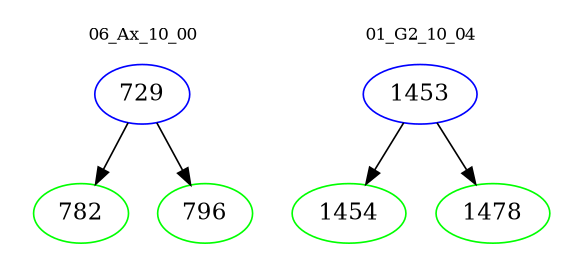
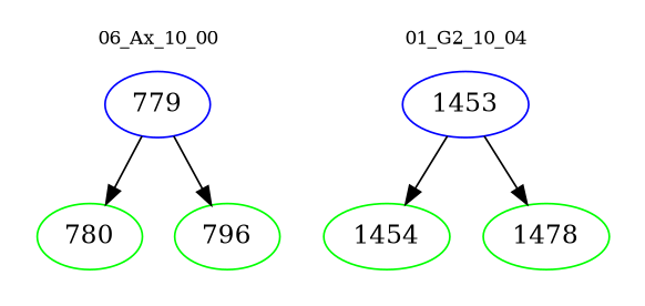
  digraph {
    node [color=green]
    edge [color=black]
-   n1 [color=blue label=729]
-   n2 [label=782]
+   n1 [color=blue label=779]
+   n2 [label=780]
    n3 [label=796]
    n4 [color=blue label=1453]
    n5 [label=1454]
    n6 [label=1478]
    subgraph cluster_1 {
      color=white
      fontsize=10
      label="06_Ax_10_00"
      n1
      n2
      n3
    }
    subgraph cluster_2 {
      color=white
      fontsize=10
      label="01_G2_10_04"
      n4
      n5
      n6
    }
    n1 -> n2
    n1 -> n3
    n4 -> n5
    n4 -> n6
  }
